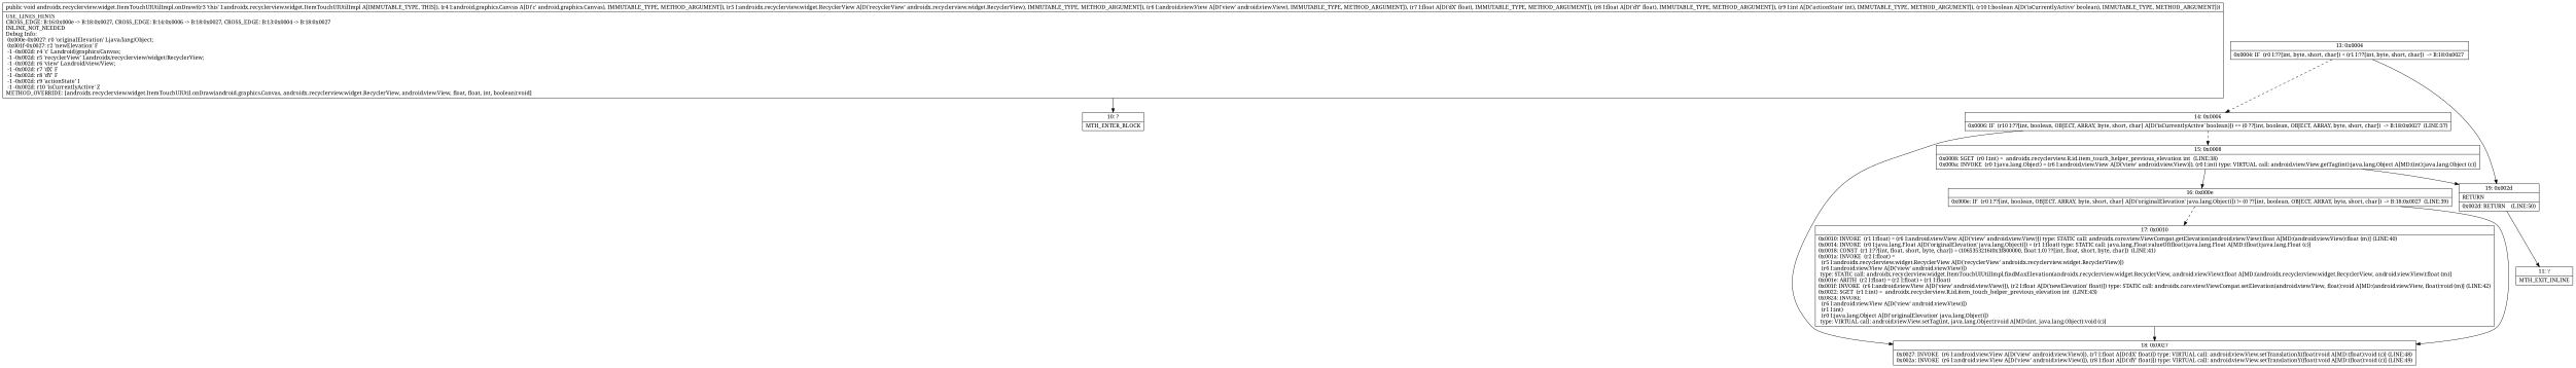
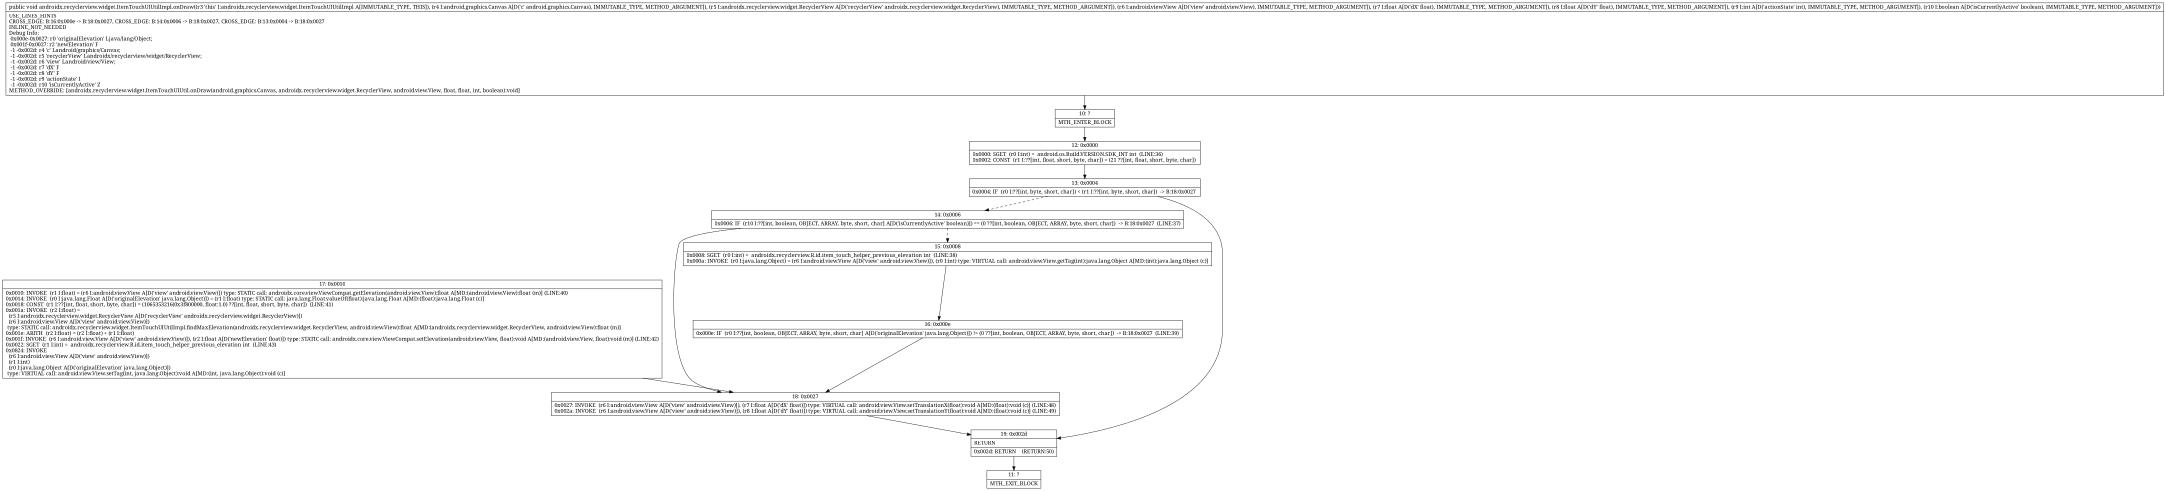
  digraph {
    fontname="Noto Serif"
    node [fontname="Noto Serif" shape=record]
    edge [fontname="Noto Serif"]
    n1 [label="{10\:\ ?|MTH_ENTER_BLOCK\l}"]
+   n2 [label="{12\:\ 0x0000|0x0000: SGET  (r0 I:int) =  android.os.Build.VERSION.SDK_INT int  (LINE:36)\l0x0002: CONST  (r1 I:??[int, float, short, byte, char]) = (21 ??[int, float, short, byte, char]) \l}"]
    n3 [label="{13\:\ 0x0004|0x0004: IF  (r0 I:??[int, byte, short, char]) \< (r1 I:??[int, byte, short, char])  \-\> B:18:0x0027 \l}"]
    n4 [label="{14\:\ 0x0006|0x0006: IF  (r10 I:??[int, boolean, OBJECT, ARRAY, byte, short, char] A[D('isCurrentlyActive' boolean)]) == (0 ??[int, boolean, OBJECT, ARRAY, byte, short, char])  \-\> B:18:0x0027  (LINE:37)\l}"]
-   n5 [label="{19\:\ 0x002d|RETURN\l|0x002d: RETURN    (LINE:50)\l}"]
+   n5 [label="{19\:\ 0x002d|RETURN\l|0x002d: RETURN    (RETURN:50)\l}"]
    n6 [label="{18\:\ 0x0027|0x0027: INVOKE  (r6 I:android.view.View A[D('view' android.view.View)]), (r7 I:float A[D('dX' float)]) type: VIRTUAL call: android.view.View.setTranslationX(float):void A[MD:(float):void (c)] (LINE:48)\l0x002a: INVOKE  (r6 I:android.view.View A[D('view' android.view.View)]), (r8 I:float A[D('dY' float)]) type: VIRTUAL call: android.view.View.setTranslationY(float):void A[MD:(float):void (c)] (LINE:49)\l}"]
    n7 [label="{15\:\ 0x0008|0x0008: SGET  (r0 I:int) =  androidx.recyclerview.R.id.item_touch_helper_previous_elevation int  (LINE:38)\l0x000a: INVOKE  (r0 I:java.lang.Object) = (r6 I:android.view.View A[D('view' android.view.View)]), (r0 I:int) type: VIRTUAL call: android.view.View.getTag(int):java.lang.Object A[MD:(int):java.lang.Object (c)]\l}"]
    n8 [label="{16\:\ 0x000e|0x000e: IF  (r0 I:??[int, boolean, OBJECT, ARRAY, byte, short, char] A[D('originalElevation' java.lang.Object)]) != (0 ??[int, boolean, OBJECT, ARRAY, byte, short, char])  \-\> B:18:0x0027  (LINE:39)\l}"]
    n9 [label="{17\:\ 0x0010|0x0010: INVOKE  (r1 I:float) = (r6 I:android.view.View A[D('view' android.view.View)]) type: STATIC call: androidx.core.view.ViewCompat.getElevation(android.view.View):float A[MD:(android.view.View):float (m)] (LINE:40)\l0x0014: INVOKE  (r0 I:java.lang.Float A[D('originalElevation' java.lang.Object)]) = (r1 I:float) type: STATIC call: java.lang.Float.valueOf(float):java.lang.Float A[MD:(float):java.lang.Float (c)]\l0x0018: CONST  (r1 I:??[int, float, short, byte, char]) = (1065353216(0x3f800000, float:1.0) ??[int, float, short, byte, char])  (LINE:41)\l0x001a: INVOKE  (r2 I:float) = \l  (r5 I:androidx.recyclerview.widget.RecyclerView A[D('recyclerView' androidx.recyclerview.widget.RecyclerView)])\l  (r6 I:android.view.View A[D('view' android.view.View)])\l type: STATIC call: androidx.recyclerview.widget.ItemTouchUIUtilImpl.findMaxElevation(androidx.recyclerview.widget.RecyclerView, android.view.View):float A[MD:(androidx.recyclerview.widget.RecyclerView, android.view.View):float (m)]\l0x001e: ARITH  (r2 I:float) = (r2 I:float) + (r1 I:float) \l0x001f: INVOKE  (r6 I:android.view.View A[D('view' android.view.View)]), (r2 I:float A[D('newElevation' float)]) type: STATIC call: androidx.core.view.ViewCompat.setElevation(android.view.View, float):void A[MD:(android.view.View, float):void (m)] (LINE:42)\l0x0022: SGET  (r1 I:int) =  androidx.recyclerview.R.id.item_touch_helper_previous_elevation int  (LINE:43)\l0x0824: INVOKE  \l  (r6 I:android.view.View A[D('view' android.view.View)])\l  (r1 I:int)\l  (r0 I:java.lang.Object A[D('originalElevation' java.lang.Object)])\l type: VIRTUAL call: android.view.View.setTag(int, java.lang.Object):void A[MD:(int, java.lang.Object):void (c)]\l}"]
-   n10 [label="{11\:\ ?|MTH_EXIT_INLINE\l}"]
+   n10 [label="{11\:\ ?|MTH_EXIT_BLOCK\l}"]
    n11 [label="{public void androidx.recyclerview.widget.ItemTouchUIUtilImpl.onDraw((r3 'this' I:androidx.recyclerview.widget.ItemTouchUIUtilImpl A[IMMUTABLE_TYPE, THIS]), (r4 I:android.graphics.Canvas A[D('c' android.graphics.Canvas), IMMUTABLE_TYPE, METHOD_ARGUMENT]), (r5 I:androidx.recyclerview.widget.RecyclerView A[D('recyclerView' androidx.recyclerview.widget.RecyclerView), IMMUTABLE_TYPE, METHOD_ARGUMENT]), (r6 I:android.view.View A[D('view' android.view.View), IMMUTABLE_TYPE, METHOD_ARGUMENT]), (r7 I:float A[D('dX' float), IMMUTABLE_TYPE, METHOD_ARGUMENT]), (r8 I:float A[D('dY' float), IMMUTABLE_TYPE, METHOD_ARGUMENT]), (r9 I:int A[D('actionState' int), IMMUTABLE_TYPE, METHOD_ARGUMENT]), (r10 I:boolean A[D('isCurrentlyActive' boolean), IMMUTABLE_TYPE, METHOD_ARGUMENT]))  | USE_LINES_HINTS\lCROSS_EDGE: B:16:0x000e \-\> B:18:0x0027, CROSS_EDGE: B:14:0x0006 \-\> B:18:0x0027, CROSS_EDGE: B:13:0x0004 \-\> B:18:0x0027\lINLINE_NOT_NEEDED\lDebug Info:\l  0x000e\-0x0027: r0 'originalElevation' Ljava\/lang\/Object;\l  0x001f\-0x0027: r2 'newElevation' F\l  \-1 \-0x002d: r4 'c' Landroid\/graphics\/Canvas;\l  \-1 \-0x002d: r5 'recyclerView' Landroidx\/recyclerview\/widget\/RecyclerView;\l  \-1 \-0x002d: r6 'view' Landroid\/view\/View;\l  \-1 \-0x002d: r7 'dX' F\l  \-1 \-0x002d: r8 'dY' F\l  \-1 \-0x002d: r9 'actionState' I\l  \-1 \-0x002d: r10 'isCurrentlyActive' Z\lMETHOD_OVERRIDE: [androidx.recyclerview.widget.ItemTouchUIUtil.onDraw(android.graphics.Canvas, androidx.recyclerview.widget.RecyclerView, android.view.View, float, float, int, boolean):void]\l}"]
+   n1 -> n2
+   n2 -> n3
    n3 -> n4 [style=dashed]
    n3 -> n5
    n4 -> n6
    n4 -> n7 [style=dashed]
    n5 -> n10
-   n7 -> n5
+   n6 -> n5
    n7 -> n8
    n8 -> n6
-   n8 -> n9 [style=dashed]
    n9 -> n6
    n11 -> n1
  }
